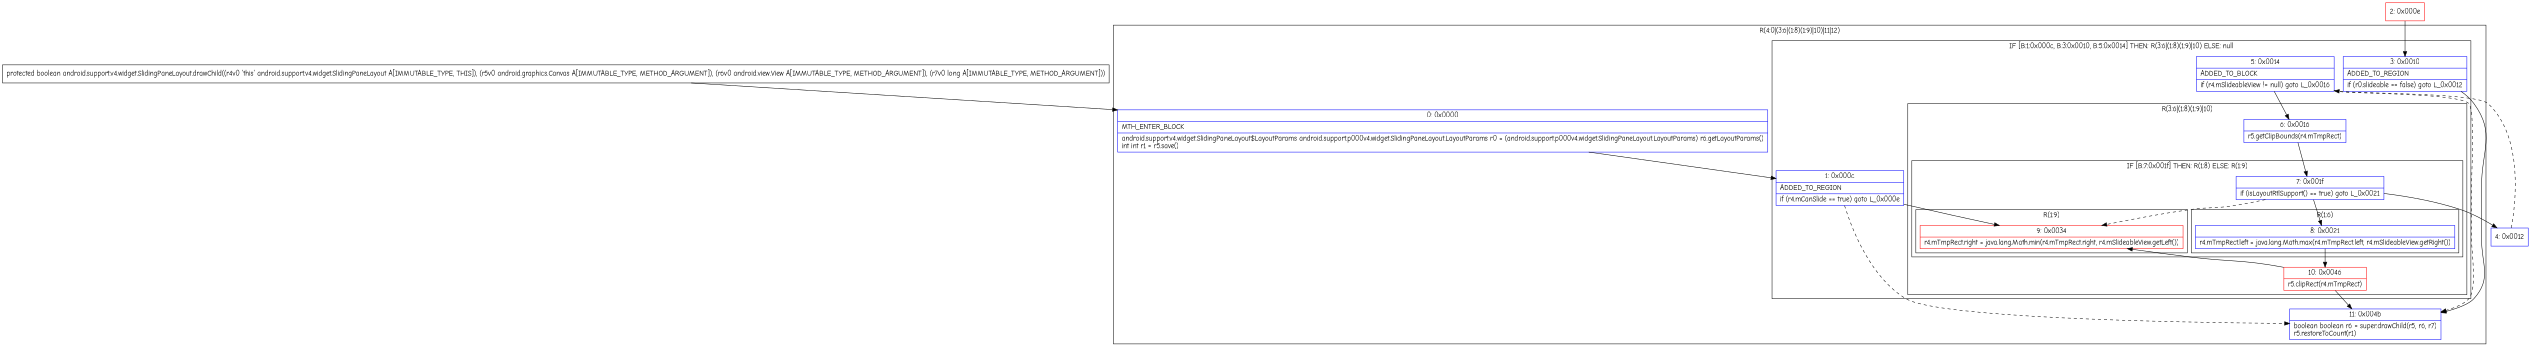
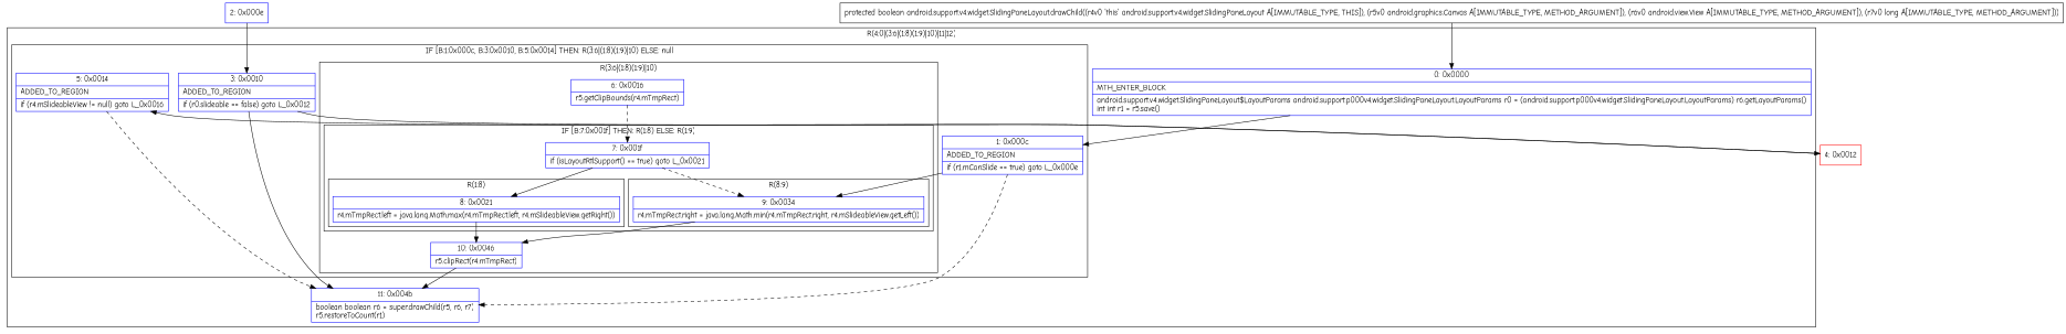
  digraph {
    fontname="Comic Neue"
    node [color=blue fontname="Comic Neue" shape=record]
    edge [fontname="Comic Neue"]
    n1 [label="{8\:\ 0x0021|r4.mTmpRect.left = java.lang.Math.max(r4.mTmpRect.left, r4.mSlideableView.getRight())\l}"]
-   n2 [color=red label="{9\:\ 0x0034|r4.mTmpRect.right = java.lang.Math.min(r4.mTmpRect.right, r4.mSlideableView.getLeft())\l}"]
+   n2 [label="{9\:\ 0x0034|r4.mTmpRect.right = java.lang.Math.min(r4.mTmpRect.right, r4.mSlideableView.getLeft())\l}"]
    n3 [label="{7\:\ 0x001f|if (isLayoutRtlSupport() == true) goto L_0x0021\l}"]
    n4 [label="{6\:\ 0x0016|r5.getClipBounds(r4.mTmpRect)\l}"]
-   n5 [color=red label="{10\:\ 0x0046|r5.clipRect(r4.mTmpRect)\l}"]
-   n6 [label="{1\:\ 0x000c|ADDED_TO_REGION\l|if (r4.mCanSlide == true) goto L_0x000e\l}"]
+   n5 [label="{10\:\ 0x0046|r5.clipRect(r4.mTmpRect)\l}"]
+   n6 [label="{1\:\ 0x000c|ADDED_TO_REGION\l|if (r1.mCanSlide == true) goto L_0x000e\l}"]
    n7 [label="{3\:\ 0x0010|ADDED_TO_REGION\l|if (r0.slideable == false) goto L_0x0012\l}"]
-   n8 [label="{5\:\ 0x0014|ADDED_TO_BLOCK\l|if (r4.mSlideableView != null) goto L_0x0016\l}"]
+   n8 [label="{5\:\ 0x0014|ADDED_TO_REGION\l|if (r4.mSlideableView != null) goto L_0x0016\l}"]
    n9 [label="{0\:\ 0x0000|MTH_ENTER_BLOCK\l|android.support.v4.widget.SlidingPaneLayout$LayoutParams android.support.p000v4.widget.SlidingPaneLayout.LayoutParams r0 = (android.support.p000v4.widget.SlidingPaneLayout.LayoutParams) r6.getLayoutParams()\lint int r1 = r5.save()\l}"]
    n10 [label="{11\:\ 0x004b|boolean boolean r6 = super.drawChild(r5, r6, r7)\lr5.restoreToCount(r1)\l}"]
-   n11 [label="{4\:\ 0x0012}"]
-   n12 [color=red label="{2\:\ 0x000e}"]
+   n11 [color=red label="{4\:\ 0x0012}"]
+   n12 [label="{2\:\ 0x000e}"]
    n13 [label="{protected boolean android.support.v4.widget.SlidingPaneLayout.drawChild((r4v0 'this' android.support.v4.widget.SlidingPaneLayout A[IMMUTABLE_TYPE, THIS]), (r5v0 android.graphics.Canvas A[IMMUTABLE_TYPE, METHOD_ARGUMENT]), (r6v0 android.view.View A[IMMUTABLE_TYPE, METHOD_ARGUMENT]), (r7v0 long A[IMMUTABLE_TYPE, METHOD_ARGUMENT])) }" color=""]
    subgraph cluster_1 {
      label="R(4:0|(3:6|(1:8)(1:9)|10)|11|12)"
      n9
      n10
      subgraph cluster_2 {
        label="IF [B:1:0x000c, B:3:0x0010, B:5:0x0014] THEN: R(3:6|(1:8)(1:9)|10) ELSE: null"
        n6
        n7
        n8
        subgraph cluster_3 {
          label="R(3:6|(1:8)(1:9)|10)"
          n4
          n5
          subgraph cluster_4 {
            label="IF [B:7:0x001f] THEN: R(1:8) ELSE: R(1:9)"
            n3
            subgraph cluster_5 {
-             label="R(1:6)"
+             label="R(1:8)"
              n1
            }
            subgraph cluster_6 {
-             label="R(1:9)"
+             label="R(8:9)"
              n2
            }
          }
        }
      }
    }
    n1 -> n5
-   n5 -> n2
+   n2 -> n5
    n3 -> n1
    n3 -> n2 [style=dashed]
-   n4 -> n3
+   n4 -> n3 [style=dashed]
    n5 -> n10
    n6 -> n2
    n6 -> n10 [style=dashed]
    n7 -> n10 [style=solid]
-   n3 -> n11
-   n8 -> n4
+   n7 -> n11
    n8 -> n10 [style=dashed]
    n9 -> n6
-   n11 -> n8 [style=dashed]
+   n11 -> n8
    n12 -> n7
    n13 -> n9
  }
